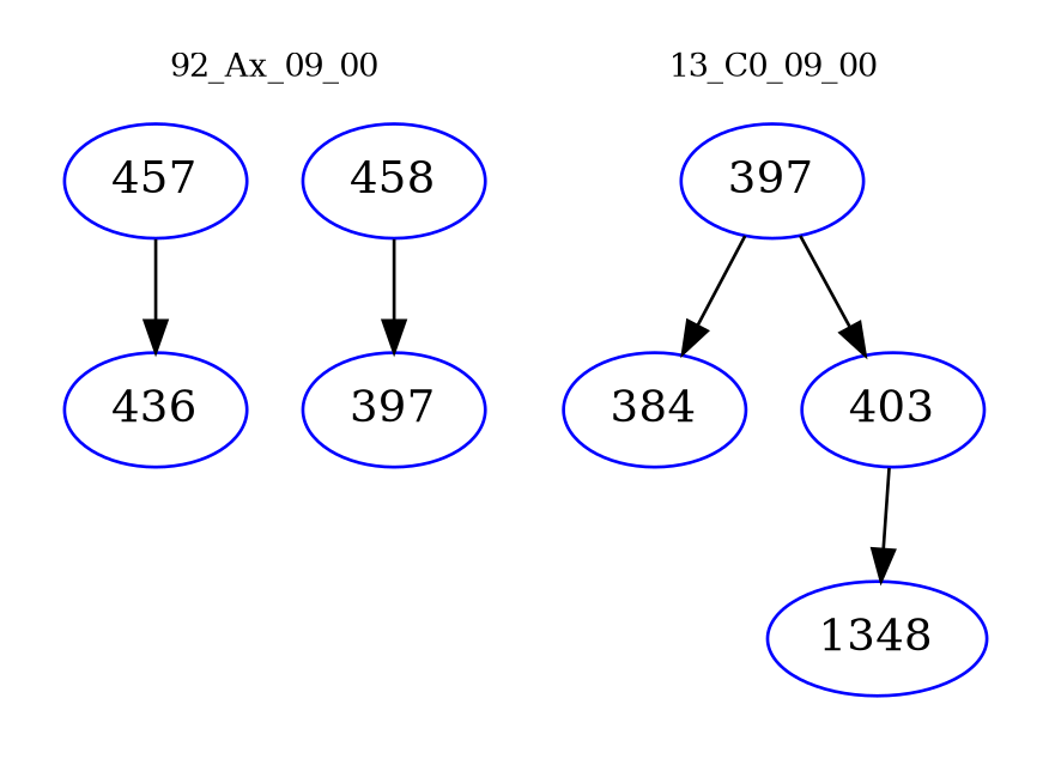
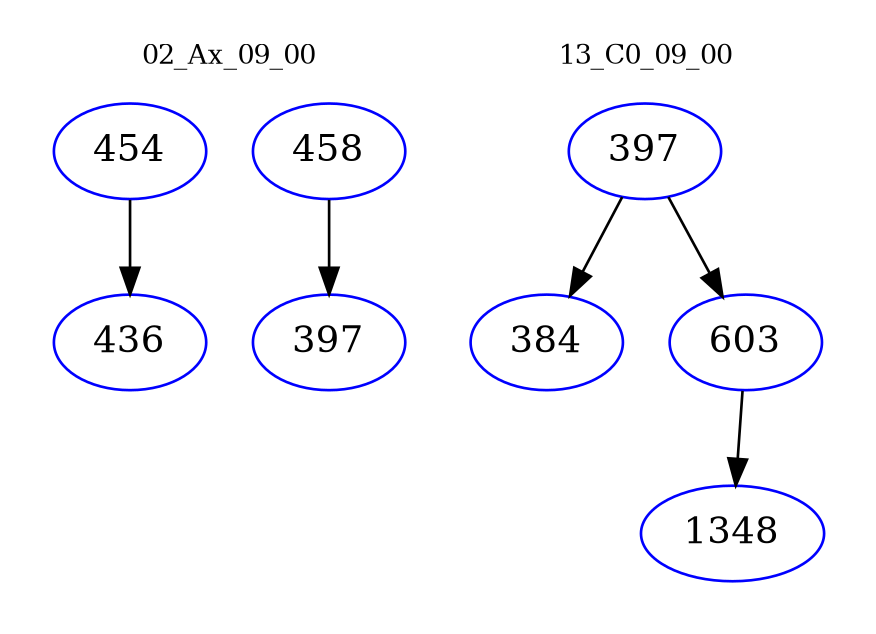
  digraph {
    node [color=blue]
    edge [color=black]
    n1 [label=458]
    n2 [label=397]
-   n3 [label=457]
+   n3 [label=454]
    n4 [label=436]
    n5 [label=397]
    n6 [label=384]
-   n7 [label=403]
+   n7 [label=603]
    n8 [label=1348]
    subgraph cluster_1 {
      color=white
      fontsize=10
-     label="92_Ax_09_00"
+     label="02_Ax_09_00"
      n1
      n2
      n3
      n4
    }
    subgraph cluster_2 {
      color=white
      fontsize=10
      label="13_C0_09_00"
      n5
      n6
      n7
      n8
    }
    n1 -> n2
    n3 -> n4
    n5 -> n6
    n5 -> n7
    n7 -> n8
  }
